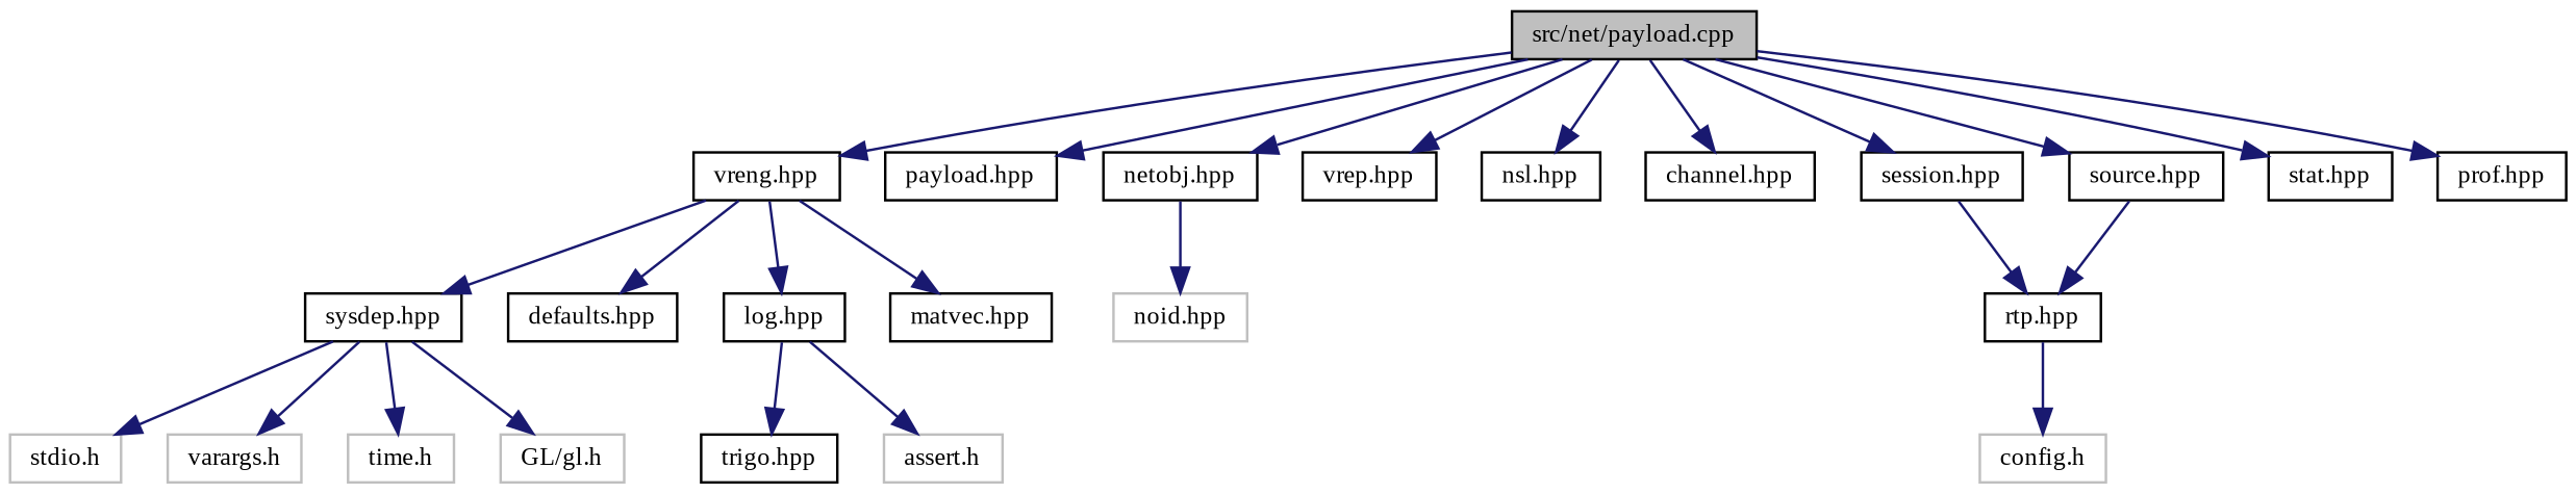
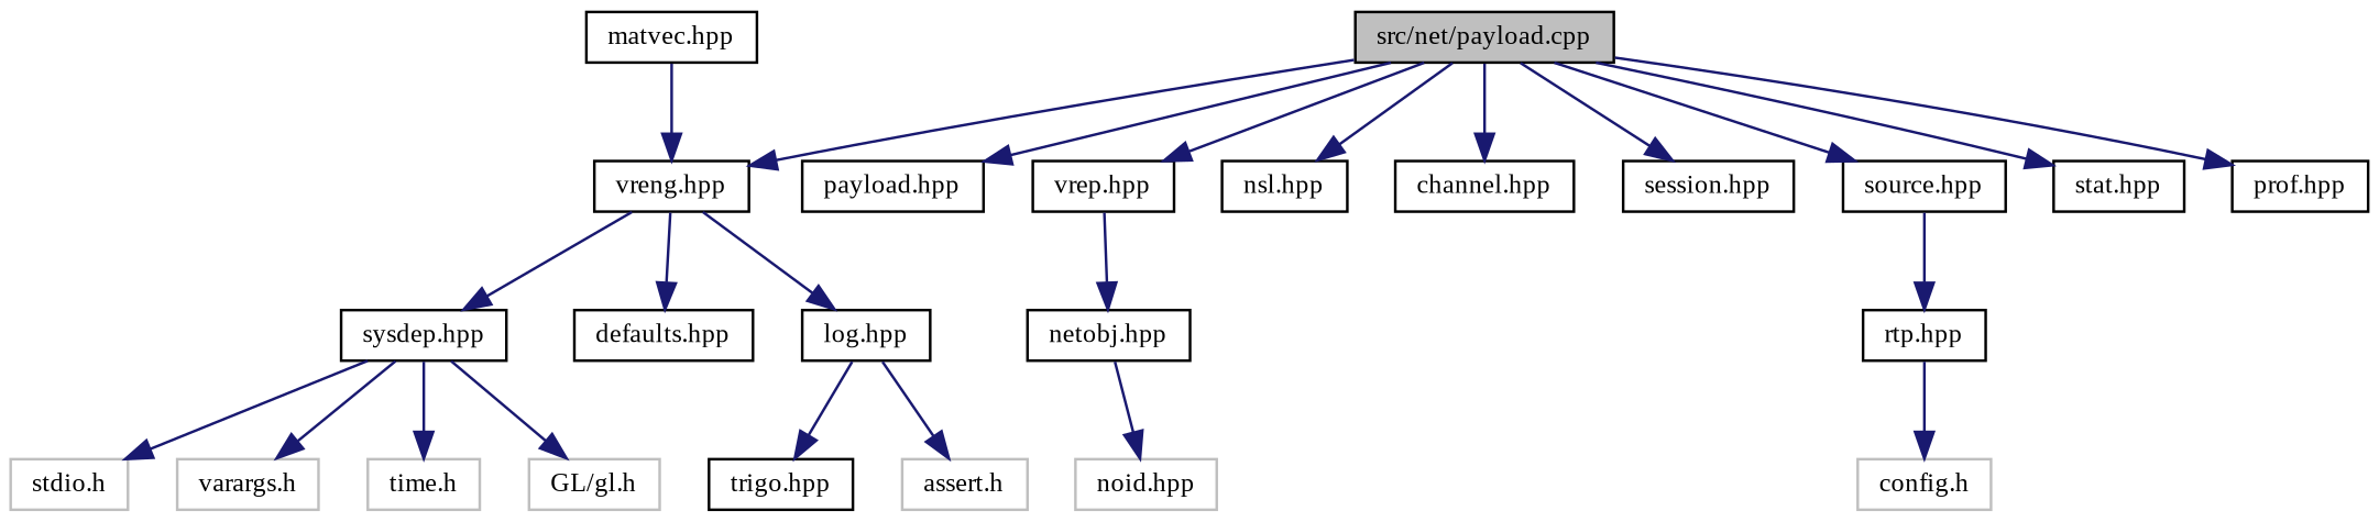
  digraph {
    fontname="Liberation Serif"
    node [color=black fontname="Liberation Serif" fontsize=10 shape=record]
    edge [color=midnightblue fontname="Liberation Serif" fontsize=10 labelfontname=FreeSans labelfontsize=10 style=solid]
    n1 [fillcolor=grey75 fontcolor=black height=0.2 label="src/net/payload.cpp" style=filled width=0.4]
    n2 [height=0.2 label="vreng.hpp" width=0.4]
    n3 [height=0.2 label="payload.hpp" width=0.4]
    n4 [height=0.2 label="netobj.hpp" width=0.4]
    n5 [height=0.2 label="vrep.hpp" width=0.4]
    n6 [height=0.2 label="nsl.hpp" width=0.4]
    n7 [height=0.2 label="channel.hpp" width=0.4]
    n8 [height=0.2 label="session.hpp" width=0.4]
    n9 [height=0.2 label="source.hpp" width=0.4]
    n10 [height=0.2 label="stat.hpp" width=0.4]
    n11 [height=0.2 label="prof.hpp" width=0.4]
    n12 [height=0.2 label="sysdep.hpp" width=0.4]
    n13 [height=0.2 label="defaults.hpp" width=0.4]
    n14 [height=0.2 label="log.hpp" width=0.4]
    n15 [height=0.2 label="matvec.hpp" width=0.4]
    n16 [color=grey75 height=0.2 label="noid.hpp" width=0.4]
    n17 [height=0.2 label="rtp.hpp" width=0.4]
    n18 [color=grey75 height=0.2 label="stdio.h" width=0.4]
    n19 [color=grey75 height=0.2 label="varargs.h" width=0.4]
    n20 [color=grey75 height=0.2 label="time.h" width=0.4]
    n21 [color=grey75 height=0.2 label="GL/gl.h" width=0.4]
    n22 [height=0.2 label="trigo.hpp" width=0.4]
    n23 [color=grey75 height=0.2 label="assert.h" width=0.4]
    n24 [color=grey75 height=0.2 label="config.h" width=0.4]
    n1 -> n2
    n1 -> n3
-   n1 -> n4
+   n5 -> n4
    n1 -> n5
    n1 -> n6
    n1 -> n7
    n1 -> n8
    n1 -> n9
    n1 -> n10
    n1 -> n11
    n2 -> n12
    n2 -> n13
    n2 -> n14
-   n2 -> n15
+   n15 -> n2
    n4 -> n16
-   n8 -> n17
    n9 -> n17
    n12 -> n18
    n12 -> n19
    n12 -> n20
    n12 -> n21
    n14 -> n22
    n14 -> n23
    n17 -> n24
  }
